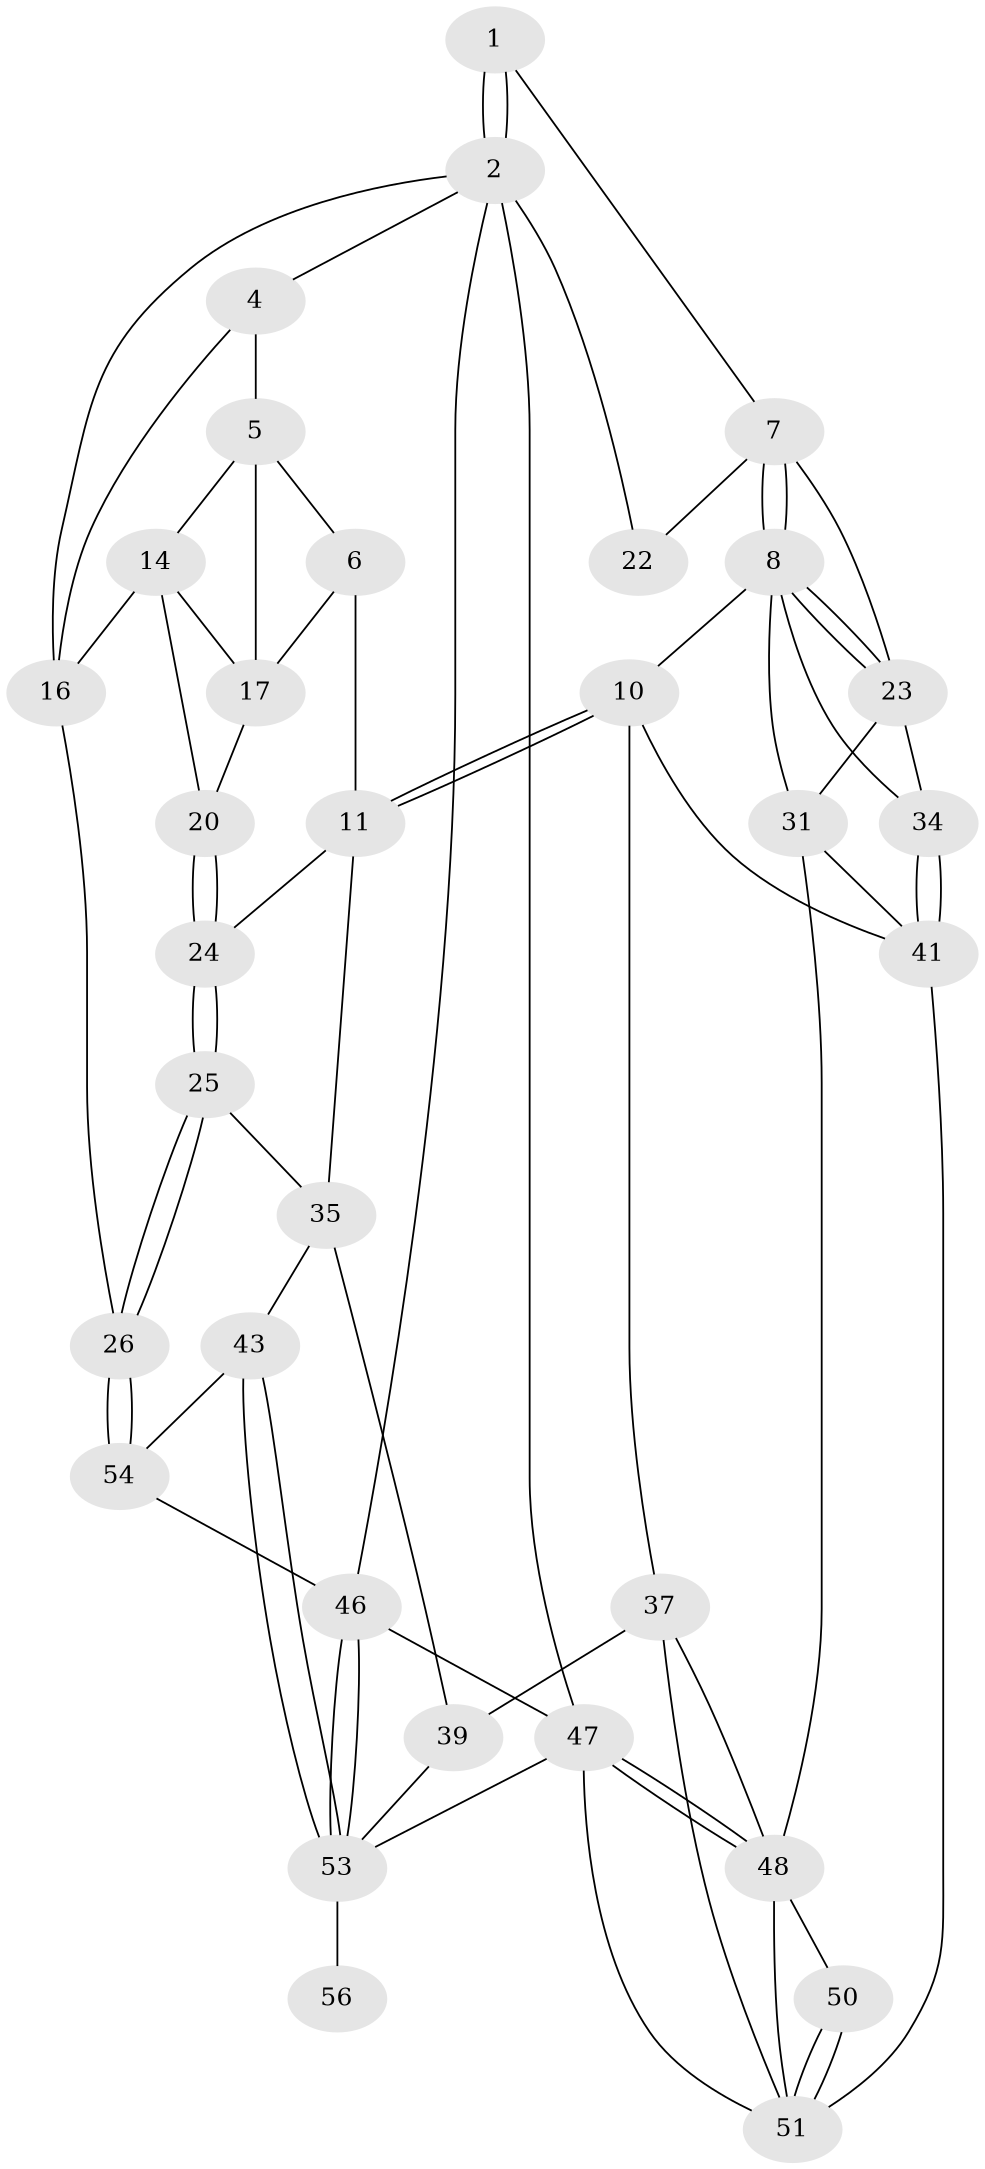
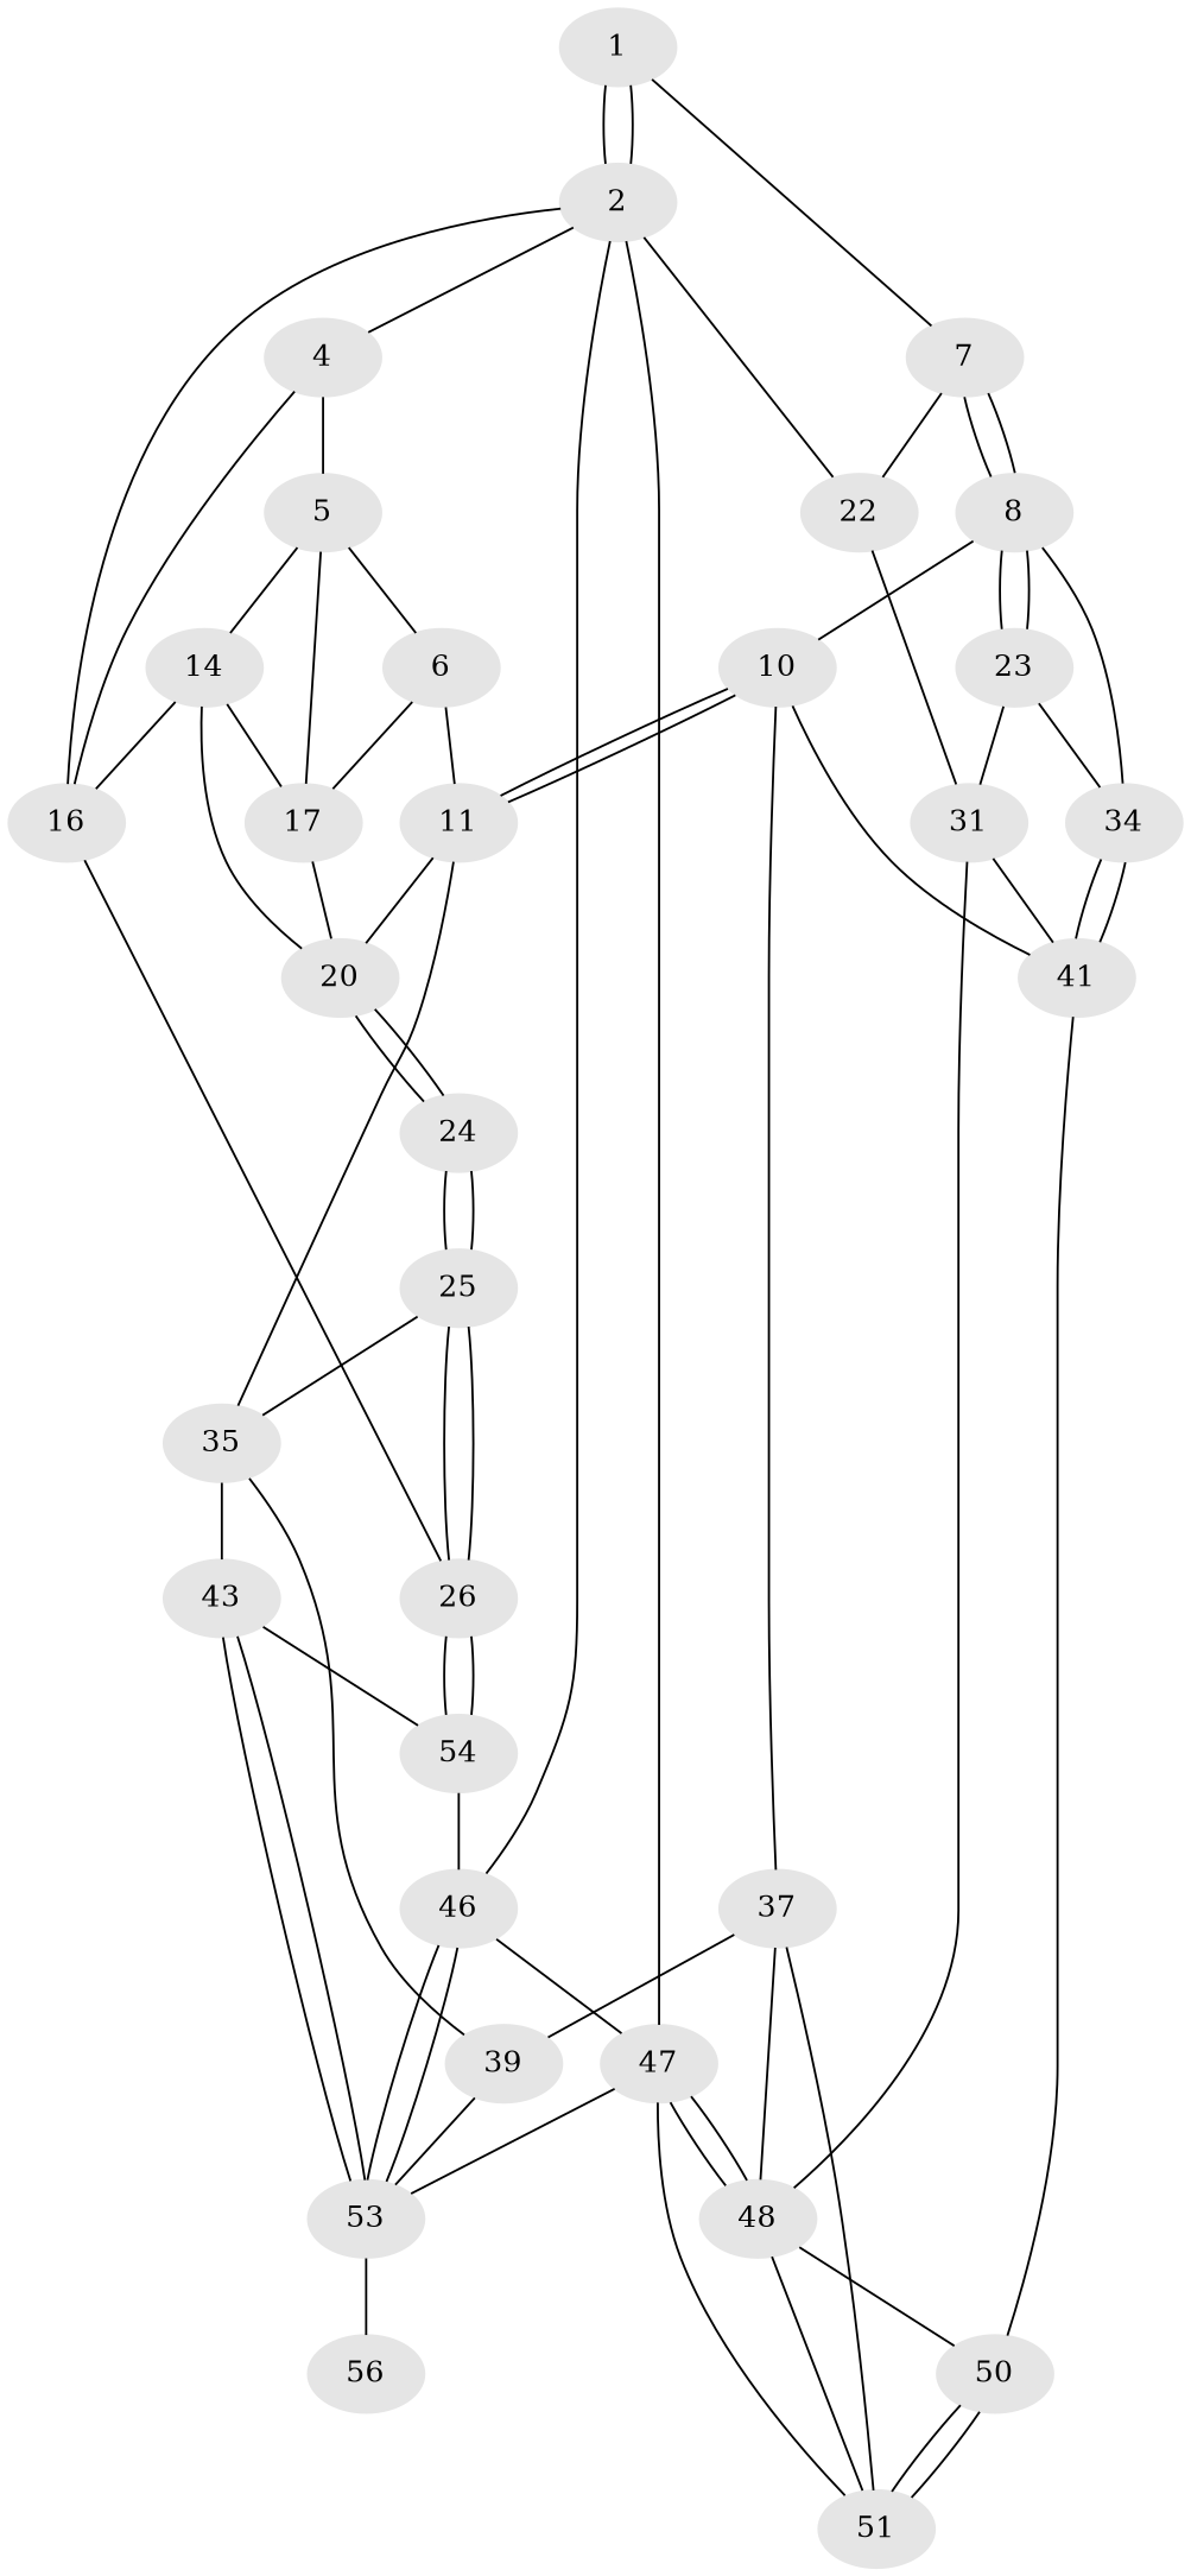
  graph {
    node [color=gray90 style=filled]
    2 [super="+3"]
    1
    7 [super="+21"]
    4
    16 [super="+19"]
    22
    46
    47 [super="+54"]
    8 [super="+9"]
    23 [super="+30"]
    5 [super="+13"]
    26 [super="+27"]
    31 [super="+32"]
    53 [super="+55"]
    48 [super="+49"]
    51 [super="+52"]
    6 [super="+12"]
    14 [super="+15"]
    17 [super="+18"]
    11 [super="+28"]
    20
    24 [super="+29"]
    35 [super="+40"]
    10 [super="+36"]
    34
    37 [super="+38"]
    41 [super="+42"]
    39
    50
    25 [super="+33"]
    43
    n32 [label=54 super="+45"]
    56
    2 -- 4
    2 -- 16
    2 -- 22
    2 -- 46
    2 -- 47
    1 -- 2
    1 -- 2
    1 -- 7
    7 -- 22
    7 -- 8
    7 -- 8
-   7 -- 23
    4 -- 16
    4 -- 5
    16 -- 26
-   8 -- 31
+   22 -- 31
    46 -- 47
    46 -- 53
    46 -- 53
    47 -- 53
    47 -- 48
    47 -- 48
    47 -- 51
    8 -- 23
    8 -- 23
    8 -- 10
    8 -- 34
    23 -- 31
    23 -- 34
    5 -- 6
    5 -- 14
    5 -- 17
    26 -- n32 [weight=2]
    26 -- n32
    31 -- 48
    31 -- 41
    53 -- 56
    48 -- 51
    48 -- 50
    6 -- 17
    6 -- 11
    14 -- 16
    14 -- 17
    14 -- 20
    17 -- 20
-   11 -- 24
+   11 -- 20
    11 -- 35
    20 -- 24
    20 -- 24
    24 -- 25 [weight=2]
    24 -- 25
    35 -- 39
    35 -- 43
    10 -- 11
    10 -- 11
    10 -- 37
    10 -- 41
    34 -- 41
    34 -- 41
    37 -- 48
    37 -- 51
    37 -- 39
-   41 -- 51
+   41 -- 50
    39 -- 53
    50 -- 51
    50 -- 51
    25 -- 26
    25 -- 26
    25 -- 35
    43 -- 53
    43 -- 53
    43 -- n32
    n32 -- 46
  }
